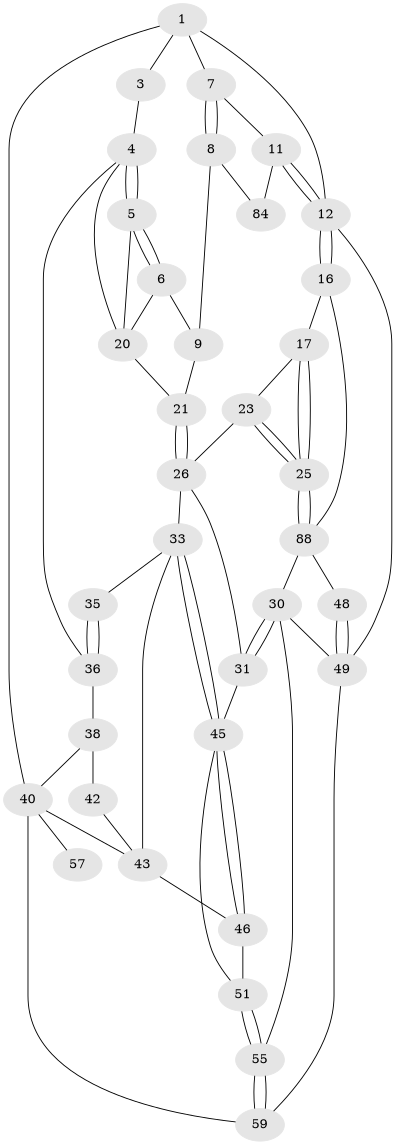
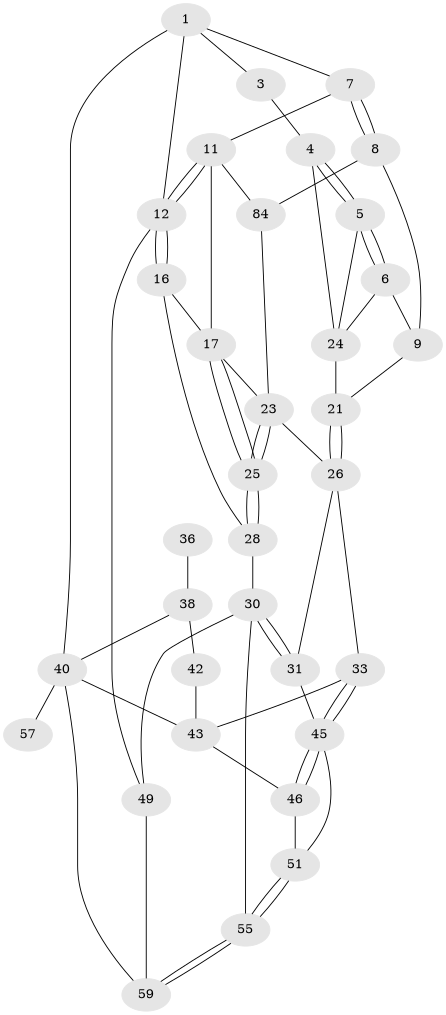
  graph {
    node [color=gray90 style=filled]
    1 [super="+2"]
    3
    7
    12
    40 [super="+56"]
    4 [super="+27"]
    8 [super="+15"]
    11 [super="+13"]
    16 [super="+41"]
    49 [super="+53"]
    43 [super="+47"]
    57 [super="+58"]
    59 [super="+61"]
    36 [super="+37"]
    5
-   20 [super="+22"]
+   20 [super="+22" label=24]
    38 [super="+39"]
    6 [super="+10"]
    21
    9 [super="+19"]
    n21 [label=84]
    17 [super="+18"]
    23 [super="+24"]
    26 [super="+32"]
    25
-   28 [super="+29" label=88]
-   48
+   28 [super="+29"]
    30 [super="+54"]
    31
    33 [super="+34"]
    45 [super="+50"]
-   35
    55
    46
    51 [super="+52"]
    42 [super="+44"]
    1 -- 3
    1 -- 7
    1 -- 12
    1 -- 40
    3 -- 4
    7 -- 8
    7 -- 8
    7 -- 11
    12 -- 16
    12 -- 16
    12 -- 49
    40 -- 43
    40 -- 57
    40 -- 59
-   4 -- 36
    4 -- 5
    4 -- 5
    4 -- 20
    8 -- 9 [weight=2]
    8 -- n21
    11 -- 12
    11 -- 12
    11 -- n21
+   11 -- 17
    16 -- 17
    16 -- 28
    49 -- 59 [weight=2]
    43 -- 46
    36 -- 38
    5 -- 20
    5 -- 6
    5 -- 6
    20 -- 21
    38 -- 40
    38 -- 42 [weight=2]
    6 -- 20
    6 -- 9
    21 -- 26
    21 -- 26
    9 -- 21
+   n21 -- 23
    17 -- 23
    17 -- 25
    17 -- 25
    23 -- 26
    23 -- 25
    23 -- 25
    26 -- 31
    26 -- 33
    25 -- 28
    25 -- 28
-   28 -- 48
    28 -- 30
-   48 -- 49
-   48 -- 49
    30 -- 49
    30 -- 31
    30 -- 31
    30 -- 55
    31 -- 45
    33 -- 43
    33 -- 45
    33 -- 45
-   33 -- 35
    45 -- 46
    45 -- 46
    45 -- 51
-   35 -- 36
-   35 -- 36
    55 -- 59
    55 -- 59
    46 -- 51
    51 -- 55
    51 -- 55
    42 -- 43
  }
